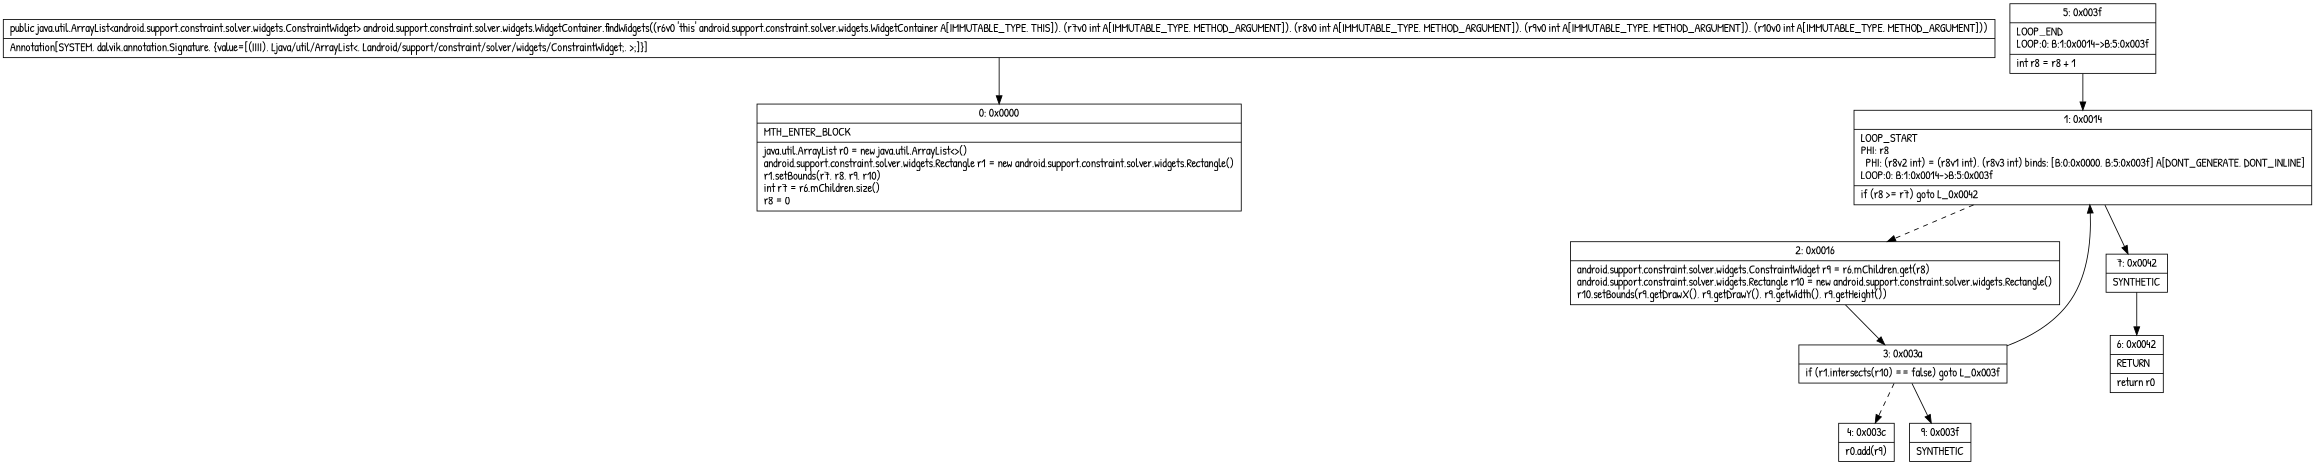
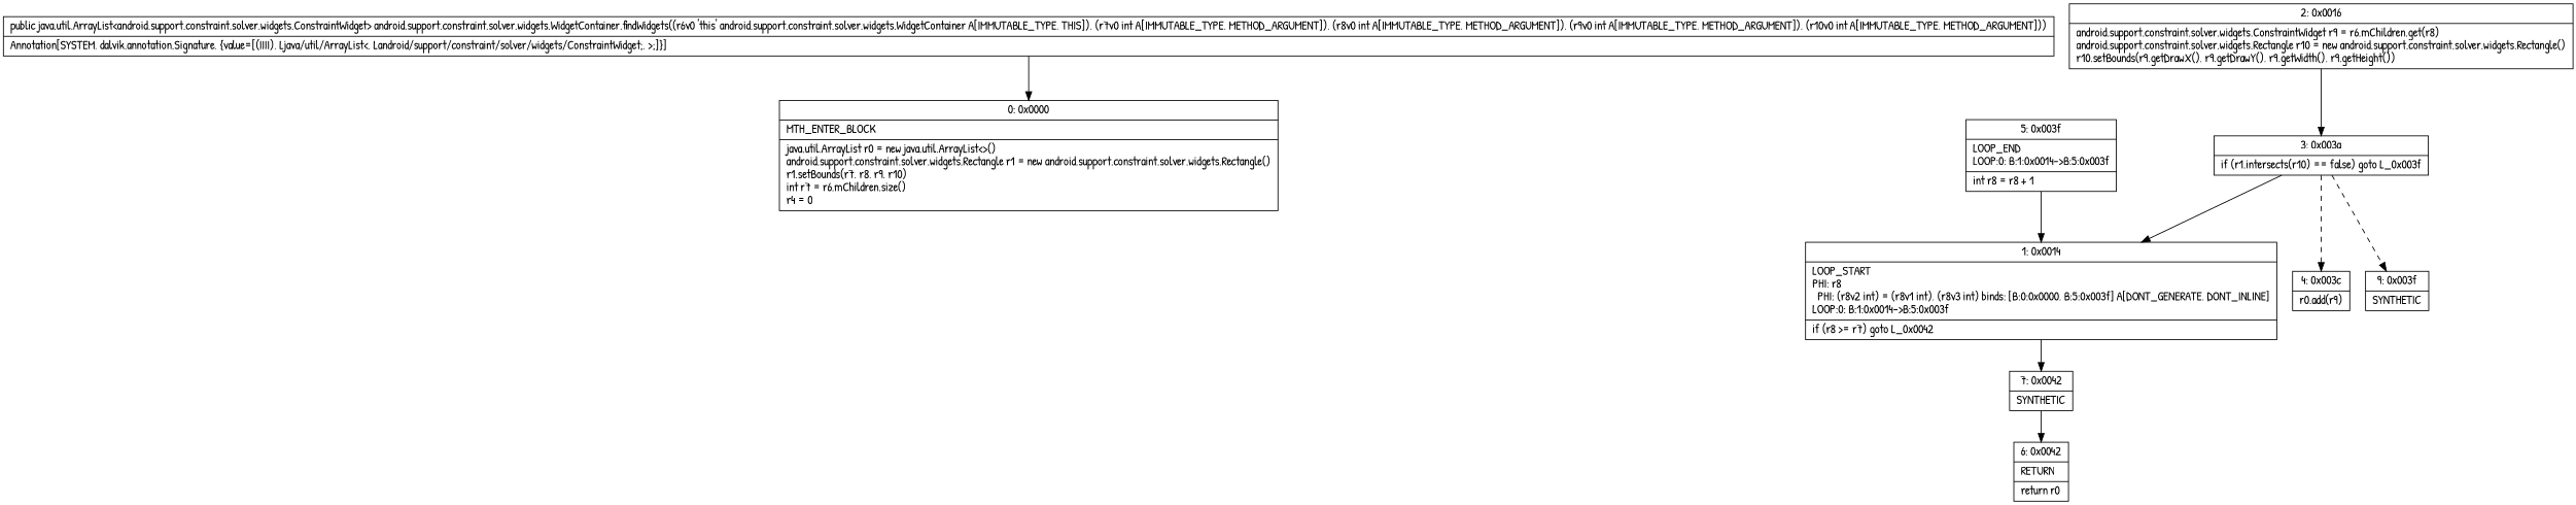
  digraph {
    fontname="Patrick Hand"
    node [fontname="Patrick Hand" shape=record]
    edge [fontname="Patrick Hand"]
-   n1 [label="{0\:\ 0x0000|MTH_ENTER_BLOCK\l|java.util.ArrayList r0 = new java.util.ArrayList\<\>()\landroid.support.constraint.solver.widgets.Rectangle r1 = new android.support.constraint.solver.widgets.Rectangle()\lr1.setBounds(r7, r8, r9, r10)\lint r7 = r6.mChildren.size()\lr8 = 0\l}"]
+   n1 [label="{0\:\ 0x0000|MTH_ENTER_BLOCK\l|java.util.ArrayList r0 = new java.util.ArrayList\<\>()\landroid.support.constraint.solver.widgets.Rectangle r1 = new android.support.constraint.solver.widgets.Rectangle()\lr1.setBounds(r7, r8, r9, r10)\lint r7 = r6.mChildren.size()\lr4 = 0\l}"]
    n2 [label="{1\:\ 0x0014|LOOP_START\lPHI: r8 \l  PHI: (r8v2 int) = (r8v1 int), (r8v3 int) binds: [B:0:0x0000, B:5:0x003f] A[DONT_GENERATE, DONT_INLINE]\lLOOP:0: B:1:0x0014\-\>B:5:0x003f\l|if (r8 \>= r7) goto L_0x0042\l}"]
    n3 [label="{2\:\ 0x0016|android.support.constraint.solver.widgets.ConstraintWidget r9 = r6.mChildren.get(r8)\landroid.support.constraint.solver.widgets.Rectangle r10 = new android.support.constraint.solver.widgets.Rectangle()\lr10.setBounds(r9.getDrawX(), r9.getDrawY(), r9.getWidth(), r9.getHeight())\l}"]
    n4 [label="{7\:\ 0x0042|SYNTHETIC\l}"]
    n5 [label="{3\:\ 0x003a|if (r1.intersects(r10) == false) goto L_0x003f\l}"]
    n6 [label="{6\:\ 0x0042|RETURN\l|return r0\l}"]
    n7 [label="{4\:\ 0x003c|r0.add(r9)\l}"]
    n8 [label="{9\:\ 0x003f|SYNTHETIC\l}"]
    n9 [label="{5\:\ 0x003f|LOOP_END\lLOOP:0: B:1:0x0014\-\>B:5:0x003f\l|int r8 = r8 + 1\l}"]
    n10 [label="{public java.util.ArrayList\<android.support.constraint.solver.widgets.ConstraintWidget\> android.support.constraint.solver.widgets.WidgetContainer.findWidgets((r6v0 'this' android.support.constraint.solver.widgets.WidgetContainer A[IMMUTABLE_TYPE, THIS]), (r7v0 int A[IMMUTABLE_TYPE, METHOD_ARGUMENT]), (r8v0 int A[IMMUTABLE_TYPE, METHOD_ARGUMENT]), (r9v0 int A[IMMUTABLE_TYPE, METHOD_ARGUMENT]), (r10v0 int A[IMMUTABLE_TYPE, METHOD_ARGUMENT]))  | Annotation[SYSTEM, dalvik.annotation.Signature, \{value=[(IIII), Ljava\/util\/ArrayList\<, Landroid\/support\/constraint\/solver\/widgets\/ConstraintWidget;, \>;]\}]\l}"]
-   n2 -> n3 [style=dashed]
    n2 -> n4
    n3 -> n5
    n4 -> n6
    n5 -> n2
    n5 -> n7 [style=dashed]
-   n5 -> n8
+   n5 -> n8 [style=dashed]
    n9 -> n2
    n10 -> n1
  }
